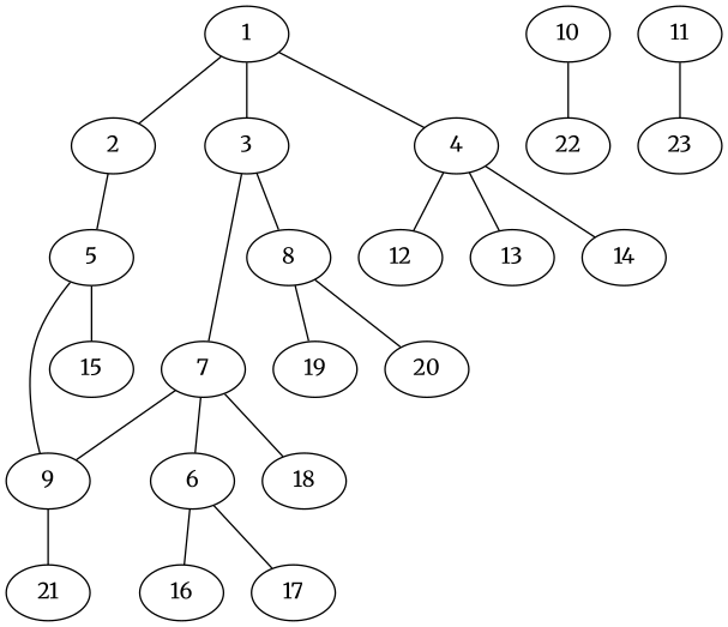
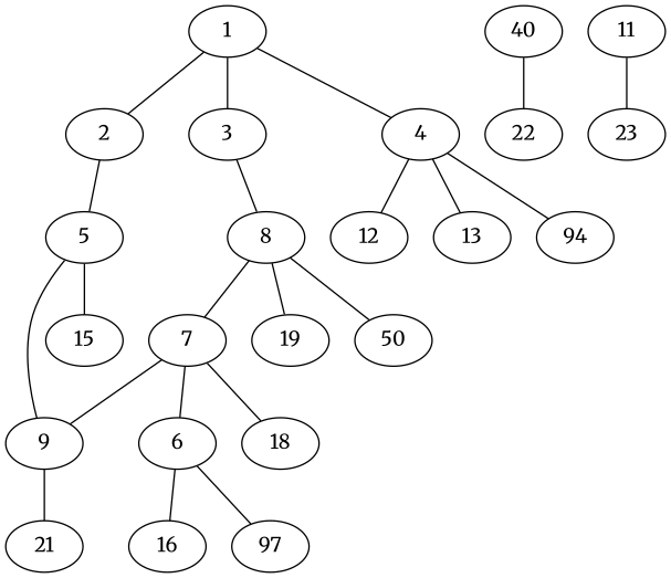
  graph {
    fontname=Merriweather
    node [chem=H fontname=Merriweather]
    edge [fontname=Merriweather valence=1]
    1 [chem=C]
    2 [chem=C]
    3 [chem=C]
    4 [chem=C]
    5 [chem=C]
    7 [chem=C]
    8 [chem=N]
    12
    13
-   14
+   14 [label=94]
    9 [chem=C]
    15
    6 [chem=N]
    16
-   17
+   17 [label=97]
    18
    19
-   20
+   20 [label=50]
    21
-   10 [chem=Cl]
+   10 [chem=Cl label=40]
    22
    11 [chem=Cl]
    23
    1 -- 2
    1 -- 3 [valence=2]
    1 -- 4
    2 -- 5 [valence=2]
-   3 -- 7
+   8 -- 7
    3 -- 8
    4 -- 12
    4 -- 13
    4 -- 14
    5 -- 9
    5 -- 15
    7 -- 9 [valence=2]
    7 -- 6
    7 -- 18
    8 -- 19
    8 -- 20
    9 -- 21
    6 -- 16
    6 -- 17
    10 -- 22
    11 -- 23
  }
